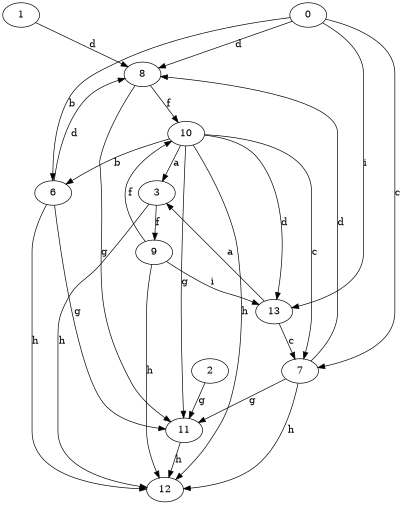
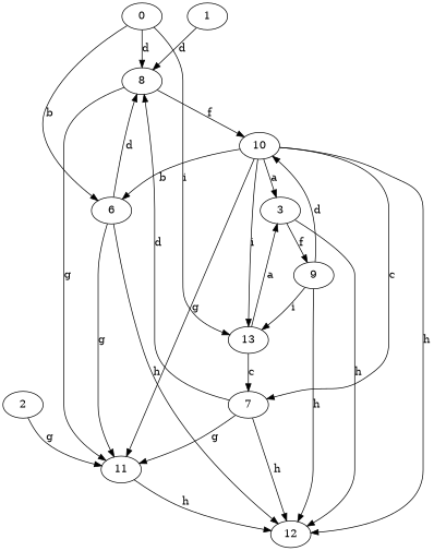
  strict digraph {
    1
    8
    11
    10
    2
    12
    3
    9
    13
    6
    7
    0
    1 -> 8 [label=d]
    8 -> 11 [label=g]
    8 -> 10 [label=f]
    11 -> 12 [label=h]
    10 -> 11 [label=g]
    10 -> 12 [label=h]
    10 -> 3 [label=a]
-   10 -> 13 [label=d]
+   10 -> 13 [label=i]
    10 -> 6 [label=b]
    10 -> 7 [label=c]
    2 -> 11 [label=g]
    3 -> 12 [label=h]
    3 -> 9 [label=f]
-   9 -> 10 [label=f]
+   9 -> 10 [label=d]
    9 -> 12 [label=h]
    9 -> 13 [label=i]
    13 -> 3 [label=a]
    13 -> 7 [label=c]
    6 -> 8 [label=d]
    6 -> 11 [label=g]
    6 -> 12 [label=h]
    7 -> 8 [label=d]
    7 -> 11 [label=g]
    7 -> 12 [label=h]
    0 -> 8 [label=d]
    0 -> 13 [label=i]
    0 -> 6 [label=b]
-   0 -> 7 [label=c]
  }
